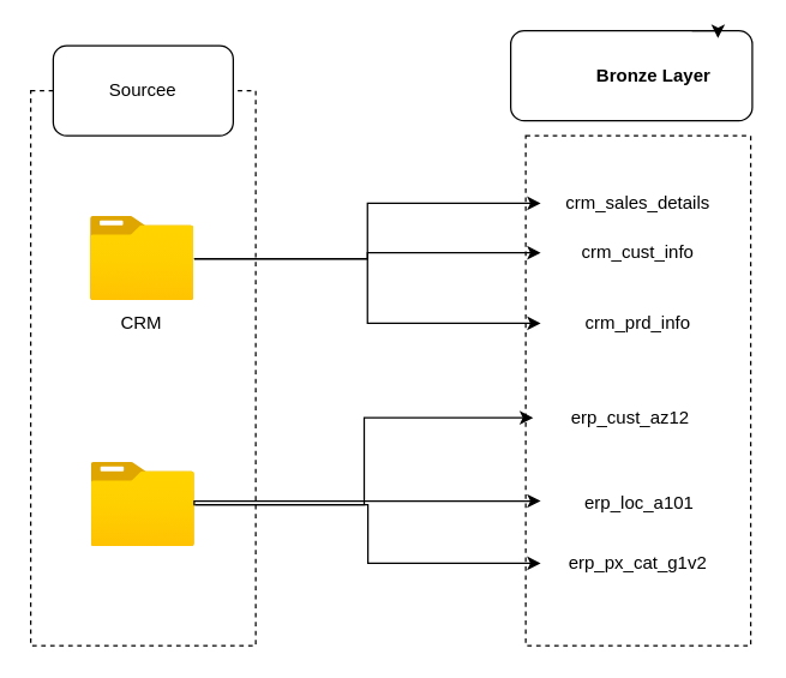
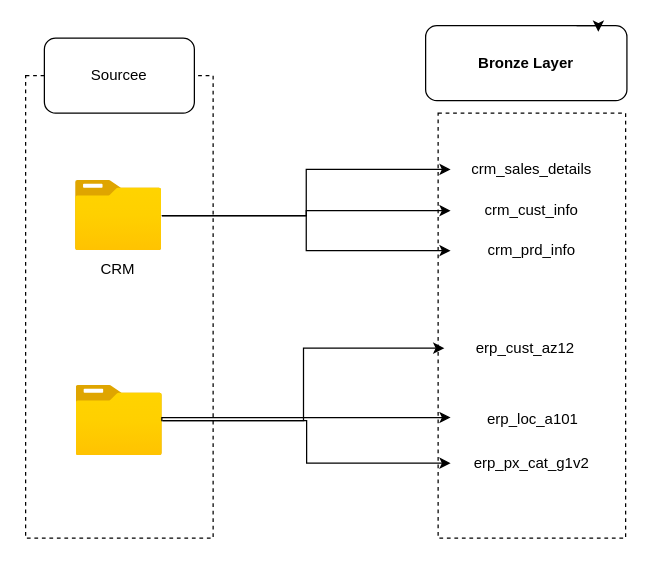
  <mxCell id="0" />
  <mxCell id="1" parent="0" />
  <mxCell id="2" value="" style="rounded=0;whiteSpace=wrap;html=1;dashed=1;" vertex="1" parent="1"><mxGeometry x="20" y="60" width="150" height="370" as="geometry" /></mxCell>
  <mxCell id="3" value="" style="group;strokeWidth=0;strokeColor=none;fillColor=none;fontColor=default;" vertex="1" connectable="0" parent="1"><mxGeometry x="35" y="30" width="120" height="60" as="geometry" /></mxCell>
  <mxCell id="4" value="" style="rounded=1;whiteSpace=wrap;html=1;" vertex="1" parent="3"><mxGeometry width="120" height="60" as="geometry" /></mxCell>
  <mxCell id="5" value="Sourcee" style="text;html=1;align=center;verticalAlign=middle;whiteSpace=wrap;rounded=0;" vertex="1" parent="3"><mxGeometry x="30" y="15" width="60" height="30" as="geometry" /></mxCell>
  <mxCell id="6" value="" style="group" vertex="1" connectable="0" parent="1"><mxGeometry x="60" y="144" width="69" height="86" as="geometry" /></mxCell>
  <mxCell id="7" value="" style="image;aspect=fixed;html=1;points=[];align=center;fontSize=12;image=img/lib/azure2/general/Folder_Blank.svg;" vertex="1" parent="6"><mxGeometry width="69" height="56.0" as="geometry" /></mxCell>
  <mxCell id="8" value="CRM" style="text;html=1;align=center;verticalAlign=middle;whiteSpace=wrap;rounded=0;" vertex="1" parent="6"><mxGeometry x="4" y="56" width="60" height="30" as="geometry" /></mxCell>
  <mxCell id="9" value="" style="group" vertex="1" connectable="0" parent="1"><mxGeometry x="60.5" y="308" width="69" height="86" as="geometry" /></mxCell>
  <mxCell id="10" value="" style="image;aspect=fixed;html=1;points=[];align=center;fontSize=12;image=img/lib/azure2/general/Folder_Blank.svg;" vertex="1" parent="9"><mxGeometry width="69" height="56.0" as="geometry" /></mxCell>
  <mxCell id="11" value="" style="rounded=0;whiteSpace=wrap;html=1;dashed=1;strokeColor=light-dark(#000000,#FFB570);" vertex="1" parent="1"><mxGeometry x="350" y="90" width="150" height="340" as="geometry" /></mxCell>
  <mxCell id="12" value="" style="group;strokeWidth=0;strokeColor=none;fillColor=light-dark(#FFFFFF,#FFF2CC);fontColor=default;" vertex="1" connectable="0" parent="1"><mxGeometry x="350" y="20" width="151.04" height="60" as="geometry" /></mxCell>
  <mxCell id="13" value="" style="rounded=1;whiteSpace=wrap;html=1;gradientColor=none;fillColor=light-dark(#FFFFFF,#FFCE9F);" vertex="1" parent="12"><mxGeometry x="-10" width="161.04" height="60" as="geometry" /></mxCell>
- <mxCell id="14" value="&lt;font style=&quot;color: light-dark(rgb(0, 0, 0), rgb(0, 0, 0));&quot;&gt;Bronze Layer&lt;/font&gt;" style="text;html=1;align=center;verticalAlign=middle;whiteSpace=wrap;rounded=0;fontColor=light-dark(#000000,#9A9796);labelBorderColor=none;fontStyle=1" vertex="1" parent="12"><mxGeometry x="31.147" y="15" width="108.75" height="30" as="geometry" /></mxCell>
+ <mxCell id="14" value="&lt;font style=&quot;color: light-dark(rgb(0, 0, 0), rgb(0, 0, 0));&quot;&gt;Bronze Layer&lt;/font&gt;" style="text;html=1;align=center;verticalAlign=middle;whiteSpace=wrap;rounded=0;fontColor=light-dark(#000000,#9A9796);labelBorderColor=none;fontStyle=1" vertex="1" parent="12"><mxGeometry x="16.147" y="15" width="108.75" height="30" as="geometry" /></mxCell>
  <mxCell id="15" style="edgeStyle=orthogonalEdgeStyle;rounded=0;orthogonalLoop=1;jettySize=auto;html=1;exitX=0.75;exitY=0;exitDx=0;exitDy=0;entryX=0.858;entryY=0.083;entryDx=0;entryDy=0;entryPerimeter=0;" edge="1" parent="12" source="13" target="13"><mxGeometry relative="1" as="geometry" /></mxCell>
  <mxCell id="16" value="&lt;font style=&quot;color: light-dark(rgb(0, 0, 0), rgb(0, 0, 0));&quot;&gt;crm_sales_details&lt;/font&gt;" style="text;html=1;align=center;verticalAlign=middle;whiteSpace=wrap;rounded=1;fillColor=light-dark(#FFFFFF,#FFCE9F);" vertex="1" parent="1"><mxGeometry x="360" y="120" width="130" height="30" as="geometry" /></mxCell>
  <mxCell id="17" value="&lt;font style=&quot;color: light-dark(rgb(0, 0, 0), rgb(0, 0, 0));&quot;&gt;crm_cust_info&lt;/font&gt;" style="text;html=1;align=center;verticalAlign=middle;whiteSpace=wrap;rounded=1;fillColor=light-dark(#FFFFFF,#FFCE9F);" vertex="1" parent="1"><mxGeometry x="360" y="158" width="130" height="20" as="geometry" /></mxCell>
- <mxCell id="18" value="&lt;font style=&quot;color: light-dark(rgb(0, 0, 0), rgb(0, 0, 0));&quot;&gt;crm_prd_info&lt;/font&gt;" style="text;html=1;align=center;verticalAlign=middle;whiteSpace=wrap;rounded=1;fillColor=light-dark(#FFFFFF,#FFCE9F);" vertex="1" parent="1"><mxGeometry x="360" y="200" width="130" height="30" as="geometry" /></mxCell>
+ <mxCell id="18" value="&lt;font style=&quot;color: light-dark(rgb(0, 0, 0), rgb(0, 0, 0));&quot;&gt;crm_prd_info&lt;/font&gt;" style="text;html=1;align=center;verticalAlign=middle;whiteSpace=wrap;rounded=1;fillColor=light-dark(#FFFFFF,#FFCE9F);" vertex="1" parent="1"><mxGeometry x="360" y="185" width="130" height="30" as="geometry" /></mxCell>
  <mxCell id="19" value="&lt;font style=&quot;color: light-dark(rgb(0, 0, 0), rgb(0, 0, 0));&quot;&gt;erp_cust_az12&lt;/font&gt;" style="text;html=1;align=center;verticalAlign=middle;whiteSpace=wrap;rounded=1;fillColor=light-dark(#FFFFFF,#FFCE9F);" vertex="1" parent="1"><mxGeometry x="355" y="263" width="130" height="30" as="geometry" /></mxCell>
  <mxCell id="20" value="&lt;font style=&quot;color: light-dark(rgb(0, 0, 0), rgb(0, 0, 0));&quot;&gt;erp_loc_a101&lt;/font&gt;" style="text;html=1;align=center;verticalAlign=middle;whiteSpace=wrap;rounded=1;fillColor=light-dark(#FFFFFF,#FFCE9F);" vertex="1" parent="1"><mxGeometry x="360.52" y="320" width="130" height="30" as="geometry" /></mxCell>
- <mxCell id="21" value="&lt;font style=&quot;color: light-dark(rgb(0, 0, 0), rgb(0, 0, 0));&quot;&gt;erp_px_cat_g1v2&lt;/font&gt;" style="text;html=1;align=center;verticalAlign=middle;whiteSpace=wrap;rounded=1;fillColor=light-dark(#FFFFFF,#FFCE9F);" vertex="1" parent="1"><mxGeometry x="360" y="360" width="130" height="30" as="geometry" /></mxCell>
+ <mxCell id="21" value="&lt;font style=&quot;color: light-dark(rgb(0, 0, 0), rgb(0, 0, 0));&quot;&gt;erp_px_cat_g1v2&lt;/font&gt;" style="text;html=1;align=center;verticalAlign=middle;whiteSpace=wrap;rounded=1;fillColor=light-dark(#FFFFFF,#FFCE9F);" vertex="1" parent="1"><mxGeometry x="360" y="360" width="130" height="20" as="geometry" /></mxCell>
  <mxCell id="22" style="edgeStyle=orthogonalEdgeStyle;rounded=0;orthogonalLoop=1;jettySize=auto;html=1;entryX=0;entryY=0.5;entryDx=0;entryDy=0;" edge="1" parent="1" source="7" target="17"><mxGeometry relative="1" as="geometry" /></mxCell>
  <mxCell id="23" style="edgeStyle=orthogonalEdgeStyle;rounded=0;orthogonalLoop=1;jettySize=auto;html=1;entryX=0;entryY=0.5;entryDx=0;entryDy=0;" edge="1" parent="1"><mxGeometry relative="1" as="geometry"><mxPoint x="128.98" y="336.5" as="sourcePoint" /><mxPoint x="360" y="333.5" as="targetPoint" /><Array as="points"><mxPoint x="129.98" y="337" /><mxPoint x="129.98" y="334" /></Array></mxGeometry></mxCell>
  <mxCell id="24" style="edgeStyle=orthogonalEdgeStyle;rounded=0;orthogonalLoop=1;jettySize=auto;html=1;entryX=0;entryY=0.5;entryDx=0;entryDy=0;" edge="1" parent="1" source="10" target="19"><mxGeometry relative="1" as="geometry" /></mxCell>
  <mxCell id="25" style="edgeStyle=orthogonalEdgeStyle;rounded=0;orthogonalLoop=1;jettySize=auto;html=1;entryX=0;entryY=0.5;entryDx=0;entryDy=0;" edge="1" parent="1" source="10" target="21"><mxGeometry relative="1" as="geometry" /></mxCell>
  <mxCell id="26" style="edgeStyle=orthogonalEdgeStyle;rounded=0;orthogonalLoop=1;jettySize=auto;html=1;" edge="1" parent="1" source="7" target="16"><mxGeometry relative="1" as="geometry" /></mxCell>
  <mxCell id="27" style="edgeStyle=orthogonalEdgeStyle;rounded=0;orthogonalLoop=1;jettySize=auto;html=1;entryX=0;entryY=0.5;entryDx=0;entryDy=0;" edge="1" parent="1" source="7" target="18"><mxGeometry relative="1" as="geometry" /></mxCell>
